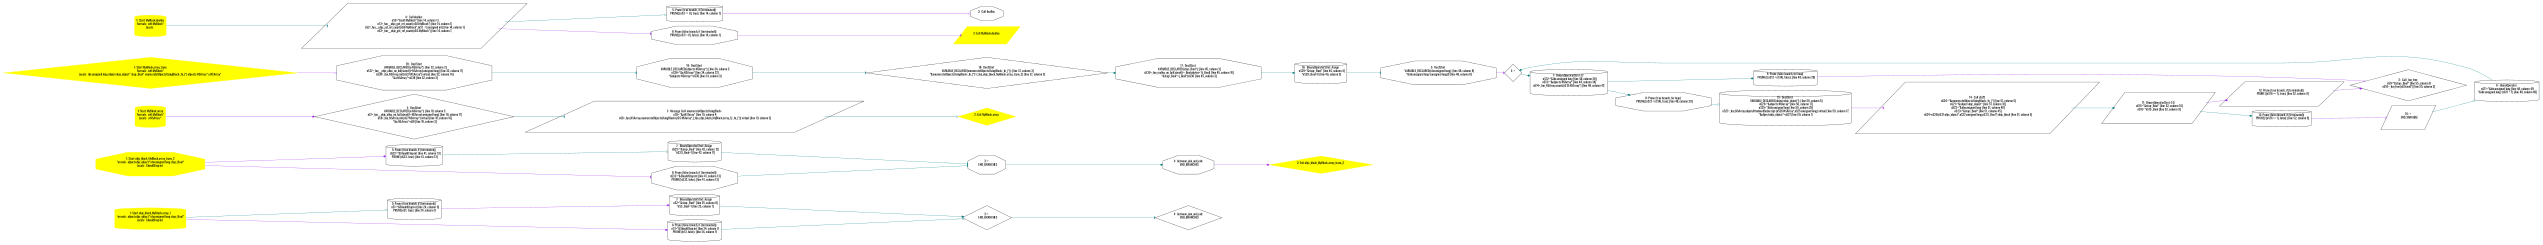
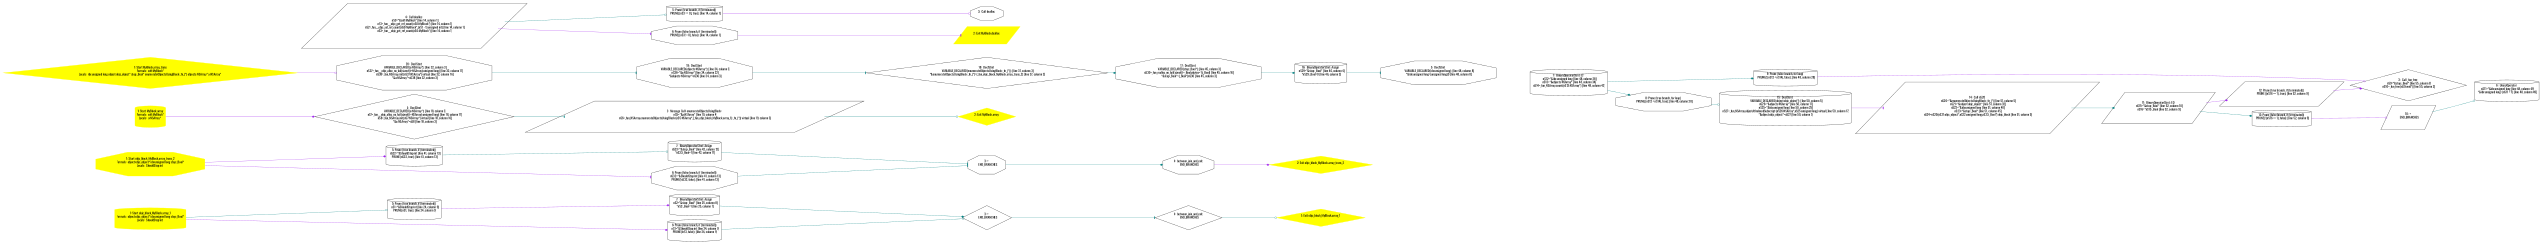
  digraph {
    fontname=Oswald
    rankdir=LR
    node [fontname=Oswald shape=cylinder]
    edge [arrowhead=diamond color=teal fontname=Oswald]
    n1 [color=yellow label="1: Start objc_block_MyBlock.array_1\nFormals:  object:objc_object* idx:unsigned long stop:_Bool*\nLocals:  ShouldStop:int \n  " style=filled]
    n2 [label="5: Prune (true branch, if (terminated)) \n   n$1=*&ShouldStop:int [line 24, column 9]\n  PRUNE(n$1, true); [line 24, column 9]\n "]
    n3 [label="6: Prune (false branch, if (terminated)) \n   n$1=*&ShouldStop:int [line 24, column 9]\n  PRUNE(!n$1, false); [line 24, column 9]\n "]
    n4 [label="7:  BinaryOperatorStmt: Assign \n   n$2=*&stop:_Bool* [line 25, column 8]\n  *n$2:_Bool=1 [line 25, column 7]\n "]
    n5 [label="3: + \n   END_BRANCHES\n " shape=diamond]
    n6 [label="4:  between_join_and_exit \n   END_BRANCHES\n " shape=diamond]
+   n7 [color=yellow label="2: Exit objc_block_MyBlock.array_1 \n  " shape=diamond style=filled]
    n8 [color=yellow label="1: Start objc_block_MyBlock.array_trans_2\nFormals:  object:objc_object* idx:unsigned long stop:_Bool*\nLocals:  ShouldStop:int \n  " shape=octagon style=filled]
    n9 [label="5: Prune (true branch, if (terminated)) \n   n$32=*&ShouldStop:int [line 41, column 13]\n  PRUNE(n$32, true); [line 41, column 13]\n "]
    n10 [label="6: Prune (false branch, if (terminated)) \n   n$32=*&ShouldStop:int [line 41, column 13]\n  PRUNE(!n$32, false); [line 41, column 13]\n " shape=octagon]
    n11 [label="7:  BinaryOperatorStmt: Assign \n   n$33=*&stop:_Bool* [line 42, column 12]\n  *n$33:_Bool=1 [line 42, column 11]\n "]
    n12 [label="3: + \n   END_BRANCHES\n " shape=octagon]
    n13 [label="4:  between_join_and_exit \n   END_BRANCHES\n " shape=octagon]
    n14 [color=yellow label="2: Exit objc_block_MyBlock.array_trans_2 \n  " shape=diamond style=filled]
    n15 [color=yellow label="1: Start MyBlock.array\nFormals:  self:MyBlock*\nLocals:  a:NSArray* \n  " style=filled]
    n16 [label="4:  DeclStmt \n   VARIABLE_DECLARED(a:NSArray*); [line 18, column 3]\n  n$7=_fun___objc_alloc_no_fail(sizeof(t=NSArray):unsigned long) [line 18, column 17]\n  n$8=_fun_NSArray.init(n$7:NSArray*) virtual [line 18, column 16]\n  *&a:NSArray*=n$8 [line 18, column 3]\n " shape=diamond]
    n17 [label="3:  Message Call: enumerateObjectsUsingBlock: \n   n$5=*&a:NSArray* [line 19, column 4]\n  n$6=_fun_NSArray.enumerateObjectsUsingBlock:(n$5:NSArray*,(_fun_objc_block_MyBlock.array_1):_fn_(*)) virtual [line 19, column 3]\n " shape=parallelogram]
    n18 [color=yellow label="2: Exit MyBlock.array \n  " shape=diamond style=filled]
    n19 [color=yellow label="1: Start MyBlock.array_trans\nFormals:  self:MyBlock*\nLocals:  idx:unsigned long object:objc_object* stop:_Bool* enumerateObjectsUsingBlock:_fn_(*) objects:NSArray* a:NSArray* \n  " shape=diamond style=filled]
    n20 [label="20:  DeclStmt \n   VARIABLE_DECLARED(a:NSArray*); [line 32, column 3]\n  n$37=_fun___objc_alloc_no_fail(sizeof(t=NSArray):unsigned long) [line 32, column 17]\n  n$38=_fun_NSArray.init(n$37:NSArray*) virtual [line 32, column 16]\n  *&a:NSArray*=n$38 [line 32, column 3]\n " shape=octagon]
    n21 [label="19:  DeclStmt \n   VARIABLE_DECLARED(objects:NSArray*); [line 34, column 3]\n  n$36=*&a:NSArray* [line 34, column 22]\n  *&objects:NSArray*=n$36 [line 34, column 3]\n " shape=octagon]
    n22 [label="18:  DeclStmt \n   VARIABLE_DECLARED(enumerateObjectsUsingBlock:_fn_(*)); [line 37, column 3]\n  *&enumerateObjectsUsingBlock:_fn_(*)=(_fun_objc_block_MyBlock.array_trans_2) [line 37, column 3]\n " shape=diamond]
    n23 [label="3:  Call _fun_free \n   n$9=*&stop:_Bool* [line 55, column 8]\n  n$10=_fun_free(n$9:void*) [line 55, column 3]\n " shape=diamond]
-   n24 [label="4: + \n  " shape=diamond]
    n25 [label="7:  BinaryOperatorStmt: LT \n   n$12=*&idx:unsigned long [line 48, column 28]\n  n$13=*&objects:NSArray* [line 48, column 34]\n  n$14=_fun_NSArray.count(n$13:NSArray*) [line 48, column 42]\n "]
    n26 [label="8: Prune (true branch, for loop) \n   PRUNE((n$12 < n$14), true); [line 48, column 28]\n " shape=octagon]
    n27 [label="9: Prune (false branch, for loop) \n   PRUNE(!(n$12 < n$14), false); [line 48, column 28]\n "]
    n28 [label="15:  DeclStmt \n   VARIABLE_DECLARED(object:objc_object*); [line 50, column 5]\n  n$26=*&objects:NSArray* [line 50, column 17]\n  n$25=*&idx:unsigned long [line 50, column 25]\n  n$27=_fun_NSArray.objectAtIndexedSubscript:(n$26:NSArray*,n$25:unsigned long) virtual [line 50, column 17]\n  *&object:objc_object*=n$27 [line 50, column 5]\n "]
    n29 [label="5:  DeclStmt \n   VARIABLE_DECLARED(idx:unsigned long); [line 48, column 8]\n  *&idx:unsigned long=(unsigned long)0 [line 48, column 8]\n " shape=octagon]
    n30 [label="6:  UnaryOperator \n   n$11=*&idx:unsigned long [line 48, column 49]\n  *&idx:unsigned long=(n$11 + 1) [line 48, column 49]\n "]
    n31 [label="14:  Call n$20 \n   n$20=*&enumerateObjectsUsingBlock:_fn_(*) [line 51, column 5]\n  n$21=*&object:objc_object* [line 51, column 32]\n  n$22=*&idx:unsigned long [line 51, column 40]\n  n$23=*&stop:_Bool* [line 51, column 45]\n  n$24=n$20(n$21:objc_object*,n$22:unsigned long,n$23:_Bool*) objc_block [line 51, column 5]\n " shape=parallelogram]
    n32 [label="11:  BinaryOperatorStmt: EQ \n   n$15=*&stop:_Bool* [line 52, column 10]\n  n$16=*n$15:_Bool [line 52, column 9]\n " shape=parallelogram]
-   n33 [label="10: + \n   END_VARIABLE\n " shape=parallelogram]
+   n33 [label="10: + \n   END_BRANCHES\n " shape=parallelogram]
    n34 [label="12: Prune (true branch, if (terminated)) \n   PRUNE((n$16 == 1), true); [line 52, column 9]\n " shape=parallelogram]
    n35 [label="13: Prune (false branch, if (terminated)) \n   PRUNE(!(n$16 == 1), false); [line 52, column 9]\n "]
    n36 [label="16:  BinaryOperatorStmt: Assign \n   n$29=*&stop:_Bool* [line 46, column 4]\n  *n$29:_Bool=0 [line 46, column 3]\n "]
    n37 [label="17:  DeclStmt \n   VARIABLE_DECLARED(stop:_Bool*); [line 45, column 3]\n  n$30=_fun_malloc_no_fail(sizeof(t=_Bool;nbytes=1):_Bool) [line 45, column 16]\n  *&stop:_Bool*=(_Bool*)n$30 [line 45, column 3]\n " shape=octagon]
-   n38 [color=yellow label="1: Start MyBlock.dealloc\nFormals:  self:MyBlock*\nLocals:  \n  " style=filled]
    n39 [label="4:  Call dealloc \n   n$0=*&self:MyBlock* [line 14, column 1]\n  n$1=_fun___objc_get_ref_count(n$0:MyBlock*) [line 14, column 1]\n  n$2=_fun___objc_set_ref_count(n$0:MyBlock*,(n$1 - 1):unsigned int) [line 14, column 1]\n  n$3=_fun___objc_get_ref_count(n$0:MyBlock*) [line 14, column 1]\n " shape=parallelogram]
    n40 [label="5: Prune (true branch, if (terminated)) \n   PRUNE((n$3 == 0), true); [line 14, column 1]\n "]
    n41 [label="6: Prune (false branch, if (terminated)) \n   PRUNE((n$3 != 0), false); [line 14, column 1]\n " shape=octagon]
    n42 [label="3:  Call dealloc \n  " shape=octagon]
    n43 [color=yellow label="2: Exit MyBlock.dealloc \n  " shape=parallelogram style=filled]
    n1 -> n2 [arrowhead=odot]
    n1 -> n3 [color=purple]
    n2 -> n4 [color=purple]
    n3 -> n5 [arrowhead=odot]
    n4 -> n5
    n5 -> n6 [arrowhead=tee]
+   n6 -> n7 [arrowhead=odot]
    n8 -> n9 [color=purple]
    n8 -> n10 [arrowhead=tee color=purple]
    n9 -> n11 [arrowhead=odot]
    n10 -> n12 [arrowhead=tee]
    n11 -> n12 [arrowhead=tee]
    n12 -> n13
    n13 -> n14 [color=purple]
    n15 -> n16 [color=purple]
    n16 -> n17 [arrowhead=tee]
    n17 -> n18 [arrowhead=odot]
    n19 -> n20 [arrowhead=odot color=purple]
    n20 -> n21 [arrowhead=tee]
    n21 -> n22 [arrowhead=tee]
    n22 -> n37
-   n24 -> n25
    n25 -> n26
    n25 -> n27
    n26 -> n28 [arrowhead=odot]
    n27 -> n23 [arrowhead=odot color=purple]
    n28 -> n31 [arrowhead=tee color=purple]
-   n29 -> n24 [arrowhead=tee color=purple]
-   n30 -> n24
    n31 -> n32
    n32 -> n34 [color=purple]
    n32 -> n35
    n33 -> n30 [arrowhead=odot]
    n34 -> n23 [color=purple]
    n35 -> n33 [arrowhead=odot color=purple]
    n36 -> n29 [arrowhead=tee]
    n37 -> n36
-   n38 -> n39 [arrowhead=tee]
    n39 -> n40 [arrowhead=odot]
    n39 -> n41 [arrowhead=tee color=purple]
    n40 -> n42 [arrowhead=odot color=purple]
    n41 -> n43 [arrowhead=tee color=purple]
  }
